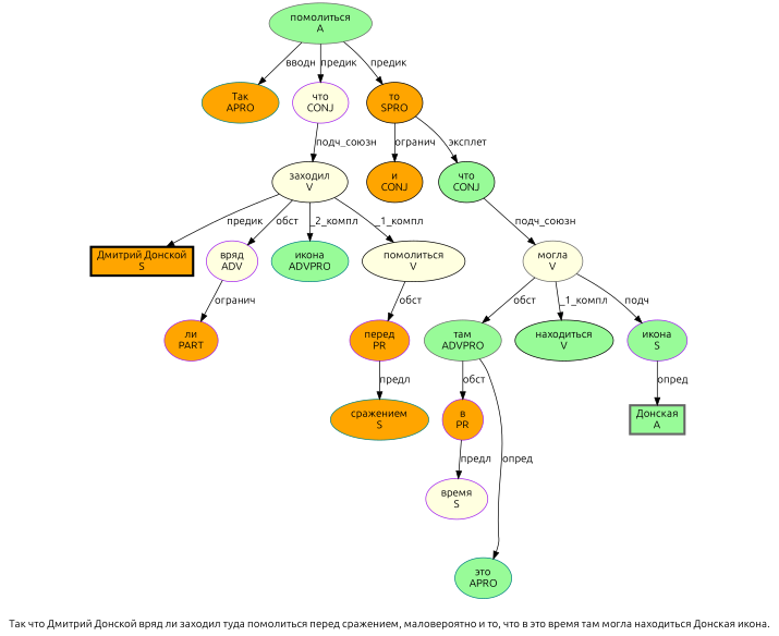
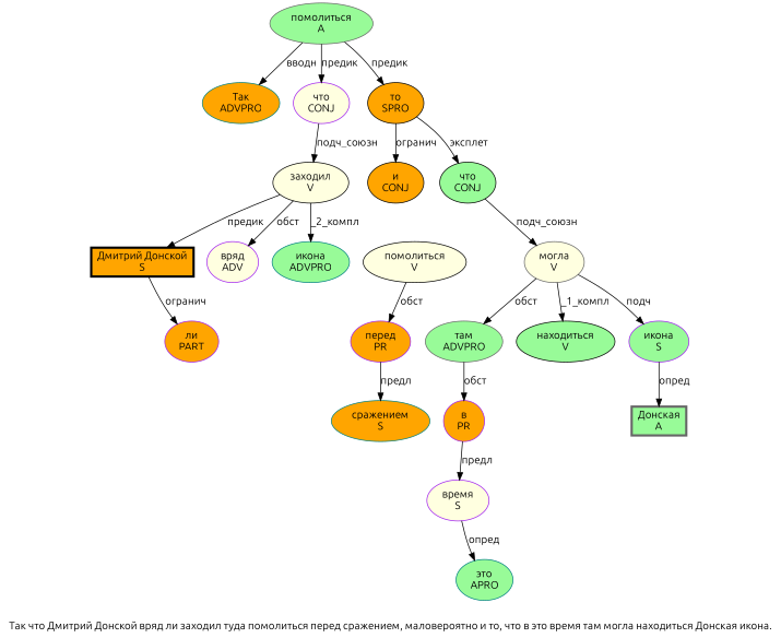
  digraph {
    fontname=Ubuntu
    label="Так что Дмитрий Донской вряд ли заходил туда помолиться перед сражением, маловероятно и то, что в это время там могла находиться Донская икона."
    node [color=purple fillcolor=orange fontname=Ubuntu penwidth=1 shape=ellipse style=filled]
    edge [fontname=Ubuntu]
-   n1 [color=teal label="Так\nAPRO"]
+   n1 [color=teal label="Так\nADVPRO"]
    n2 [fillcolor=lightyellow label="что\nCONJ"]
    n3 [color=black fillcolor=lightyellow label="заходил\nV"]
    n4 [color=black label="Дмитрий Донской\nS" penwidth=3 shape=box]
    n5 [fillcolor=lightyellow label="вряд\nADV"]
    n6 [color=teal fillcolor=palegreen label="икона\nADVPRO"]
    n7 [color=black fillcolor=lightyellow label="помолиться\nV"]
    n8 [label="ли\nPART"]
    n9 [label="перед\nPR"]
    n10 [color=teal label="сражением\nS"]
    n11 [color=gray40 fillcolor=palegreen label="помолиться\nA"]
    n12 [color=black label="то\nSPRO"]
    n13 [color=black label="и\nCONJ"]
    n14 [color=black fillcolor=palegreen label="что\nCONJ"]
    n15 [color=gray40 fillcolor=lightyellow label="могла\nV"]
    n16 [color=gray40 fillcolor=palegreen label="там\nADVPRO"]
    n17 [color=black fillcolor=palegreen label="находиться\nV"]
    n18 [fillcolor=palegreen label="икона\nS"]
    n19 [label="в\nPR"]
    n20 [fillcolor=lightyellow label="время\nS"]
    n21 [color=teal fillcolor=palegreen label="это\nAPRO"]
    n22 [color=gray40 fillcolor=palegreen label="Донская\nA" penwidth=3 shape=box]
    n2 -> n3 [label="подч_союзн"]
    n3 -> n4 [label="предик"]
    n3 -> n5 [label="обст"]
    n3 -> n6 [label="_2_компл"]
-   n3 -> n7 [label="_1_компл"]
-   n5 -> n8 [label="огранич"]
+   n4 -> n8 [label="огранич"]
    n7 -> n9 [label="обст"]
    n9 -> n10 [label="предл"]
    n11 -> n1 [label="вводн"]
    n11 -> n2 [label="предик"]
    n11 -> n12 [label="предик"]
    n12 -> n13 [label="огранич"]
    n12 -> n14 [label="эксплет"]
    n14 -> n15 [label="подч_союзн"]
    n15 -> n16 [label="обст"]
    n15 -> n17 [label="_1_компл"]
    n15 -> n18 [label="подч"]
    n16 -> n19 [label="обст"]
    n18 -> n22 [label="опред"]
    n19 -> n20 [label="предл"]
-   n16 -> n21 [label="опред"]
+   n20 -> n21 [label="опред"]
  }
